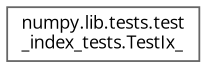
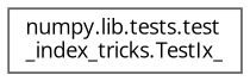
  digraph {
    rankdir=TB
    fontname="Open Sans"
-   n1 [color=grey40 fillcolor=white fontname="Open Sans" fontsize=10 height=0.2 label="numpy.lib.tests.test\l_index_tests.TestIx_" shape=box style=filled width=0.4]
+   n1 [color=grey40 fillcolor=white fontname="Open Sans" fontsize=10 height=0.2 label="numpy.lib.tests.test\l_index_tricks.TestIx_" shape=box style=filled width=0.4]
  }
